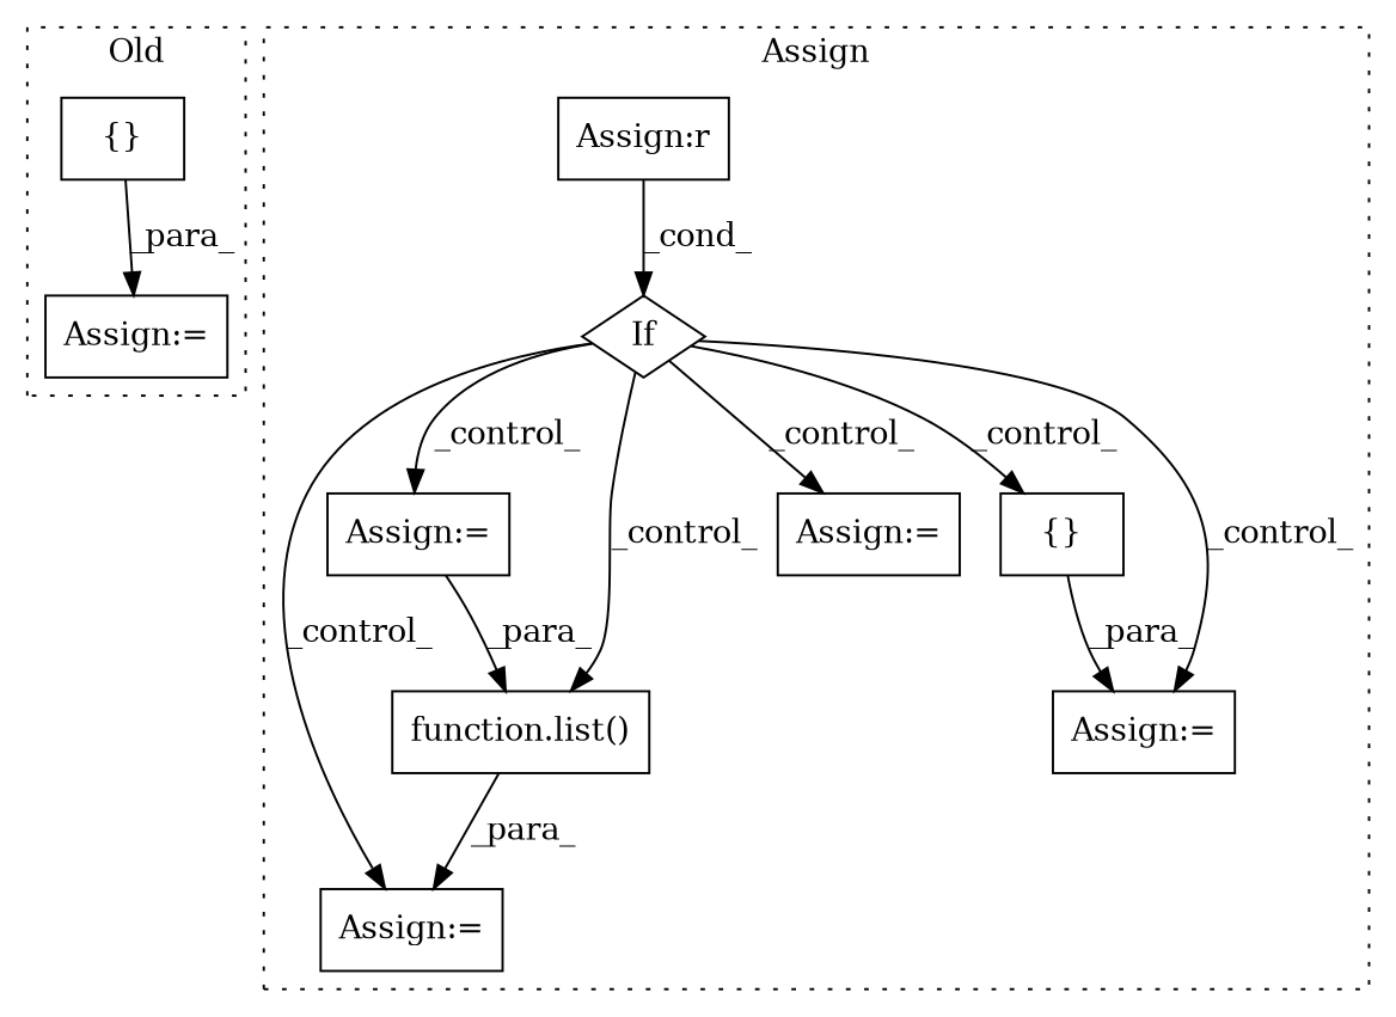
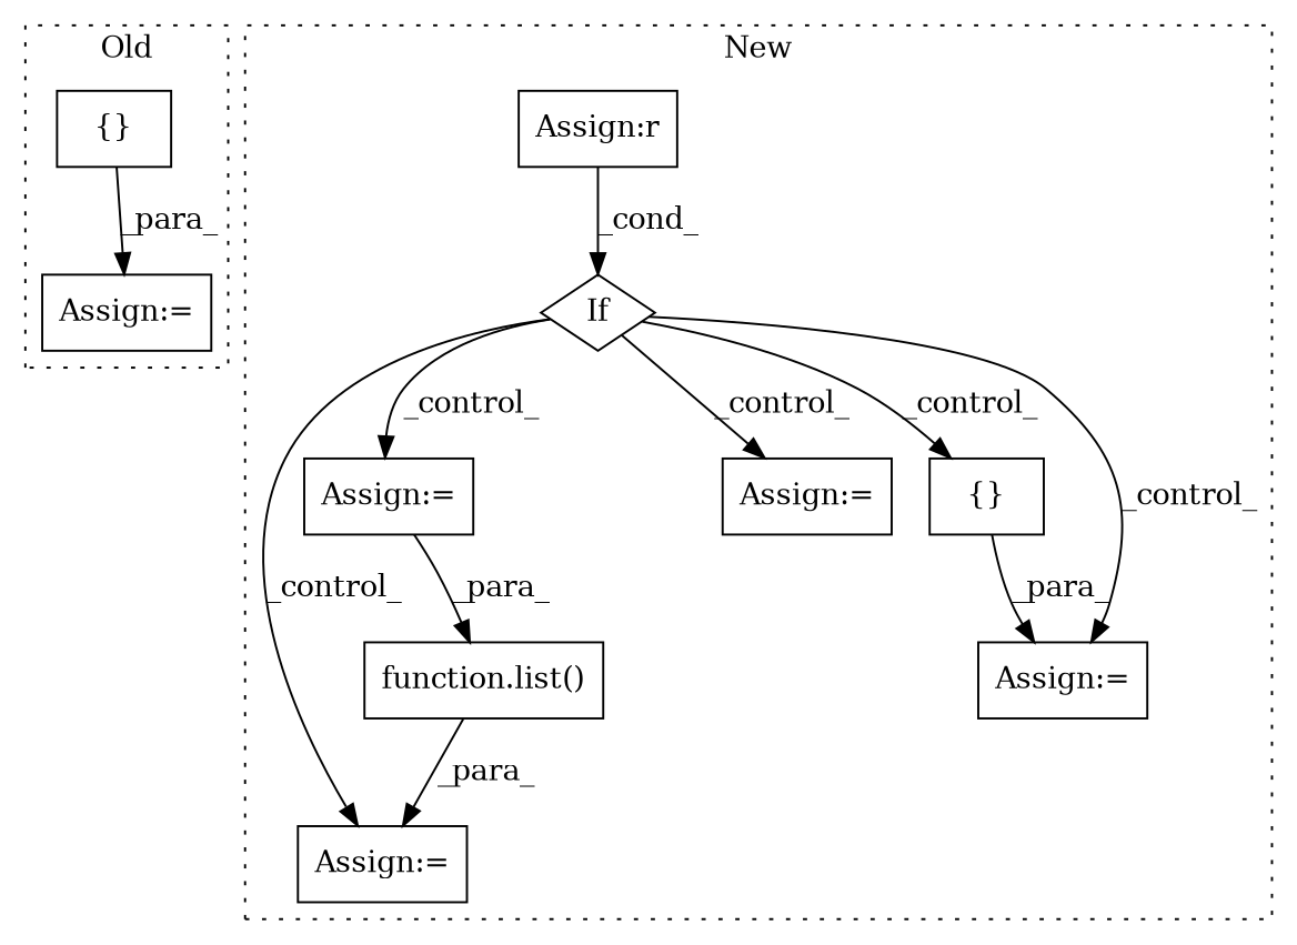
  digraph {
    node [a=68 l=3 shape=box]
    n1 [a=59 l="1,0" label="{}" s="245,366"]
    n2 [label="Assign:=" s=242]
    n3 [a=75 l="5,1" label="function.list()" s="511,526"]
    n4 [label="Assign:=" s=572]
    n5 [a=96 label=If s=409 shape=diamond]
    n6 [label="Assign:=" s=598]
    n7 [a=40 l=21 label="Assign:r" s=412]
    n8 [label="Assign:=" s=629]
    n9 [a=59 l="1,0" label="{}" s="601,607"]
    n10 [label="Assign:=" s=445]
    subgraph cluster_1 {
      label=Old
      style=dotted
      n1
      n2
    }
    subgraph cluster_2 {
-     label=Assign
+     label=New
      style=dotted
      n3
      n4
      n5
      n6
      n7
      n8
      n9
      n10
    }
    n1 -> n2 [label=_para_]
    n3 -> n4 [label=_para_]
-   n5 -> n3 [label=_control_]
    n5 -> n4 [label=_control_]
    n5 -> n6 [label=_control_]
    n5 -> n8 [label=_control_]
    n5 -> n9 [label=_control_]
    n5 -> n10 [label=_control_]
    n7 -> n5 [label=_cond_]
    n9 -> n6 [label=_para_]
    n10 -> n3 [label=_para_]
  }
